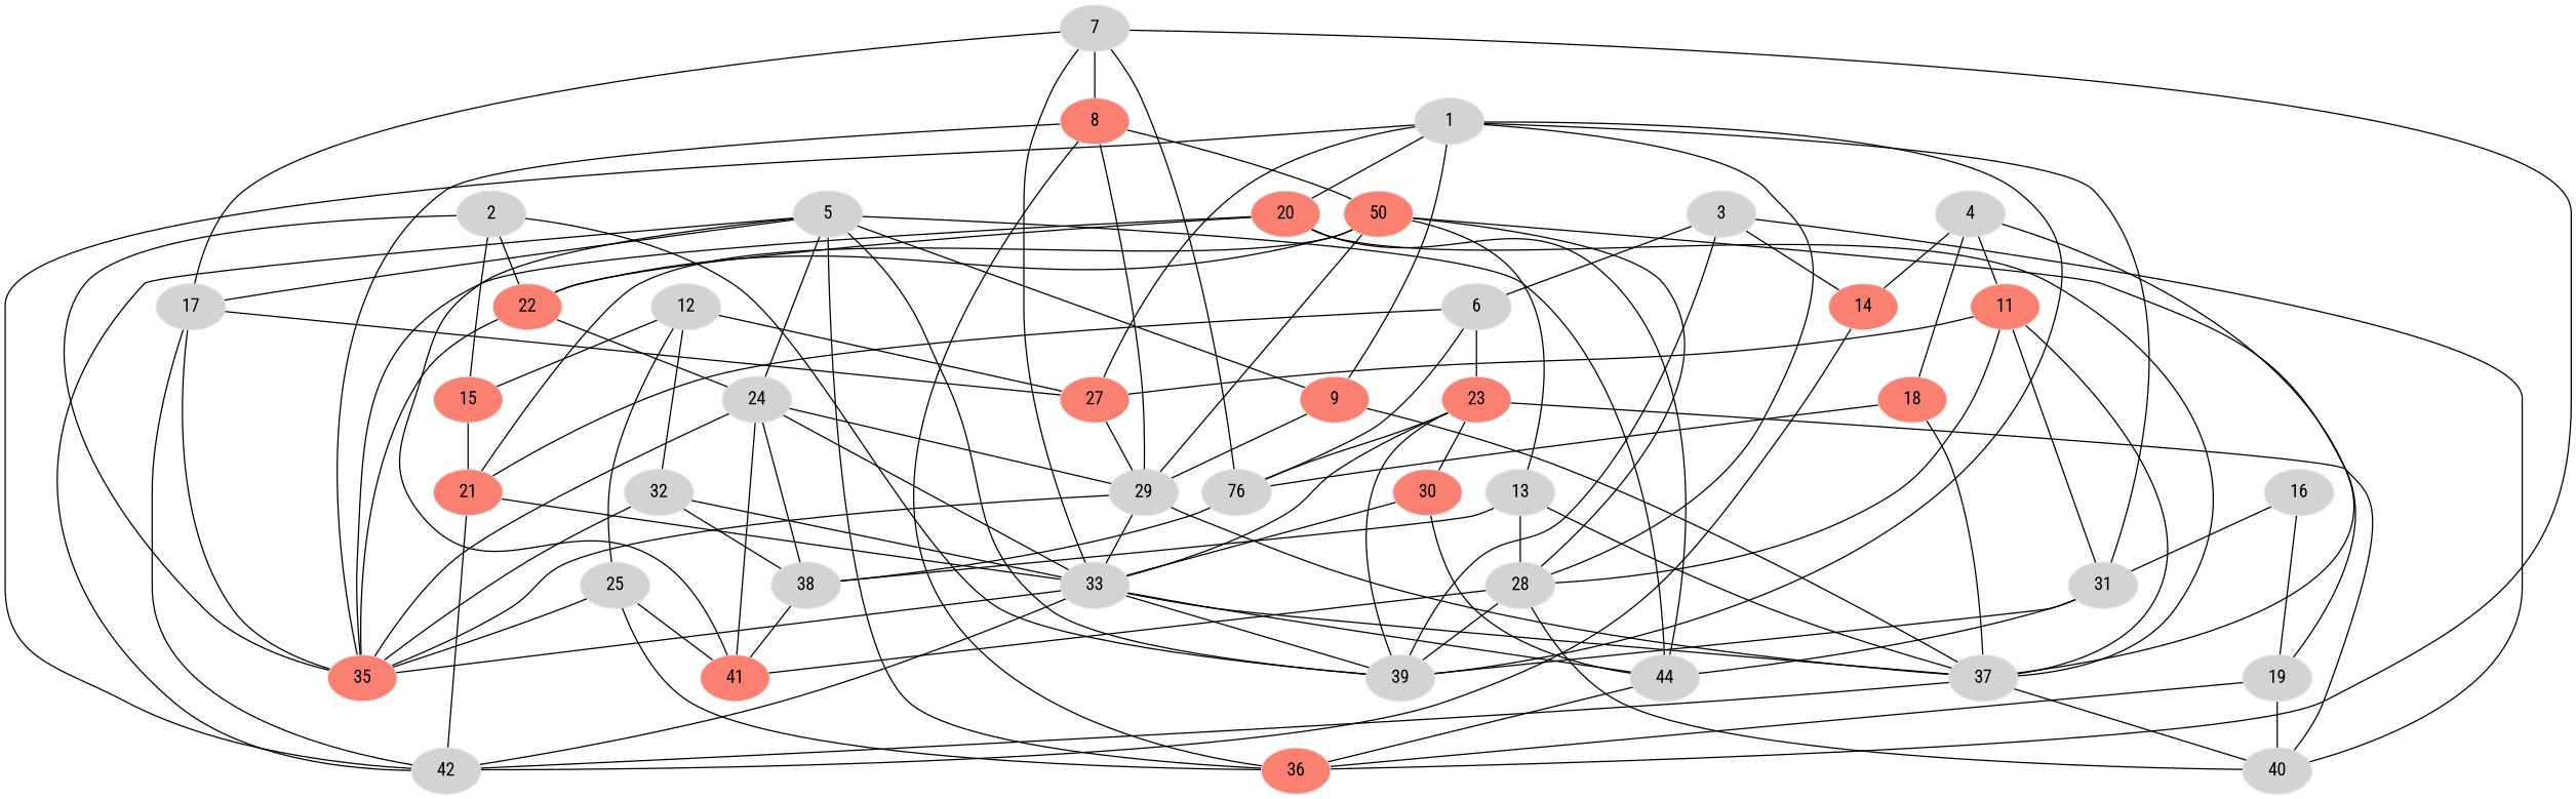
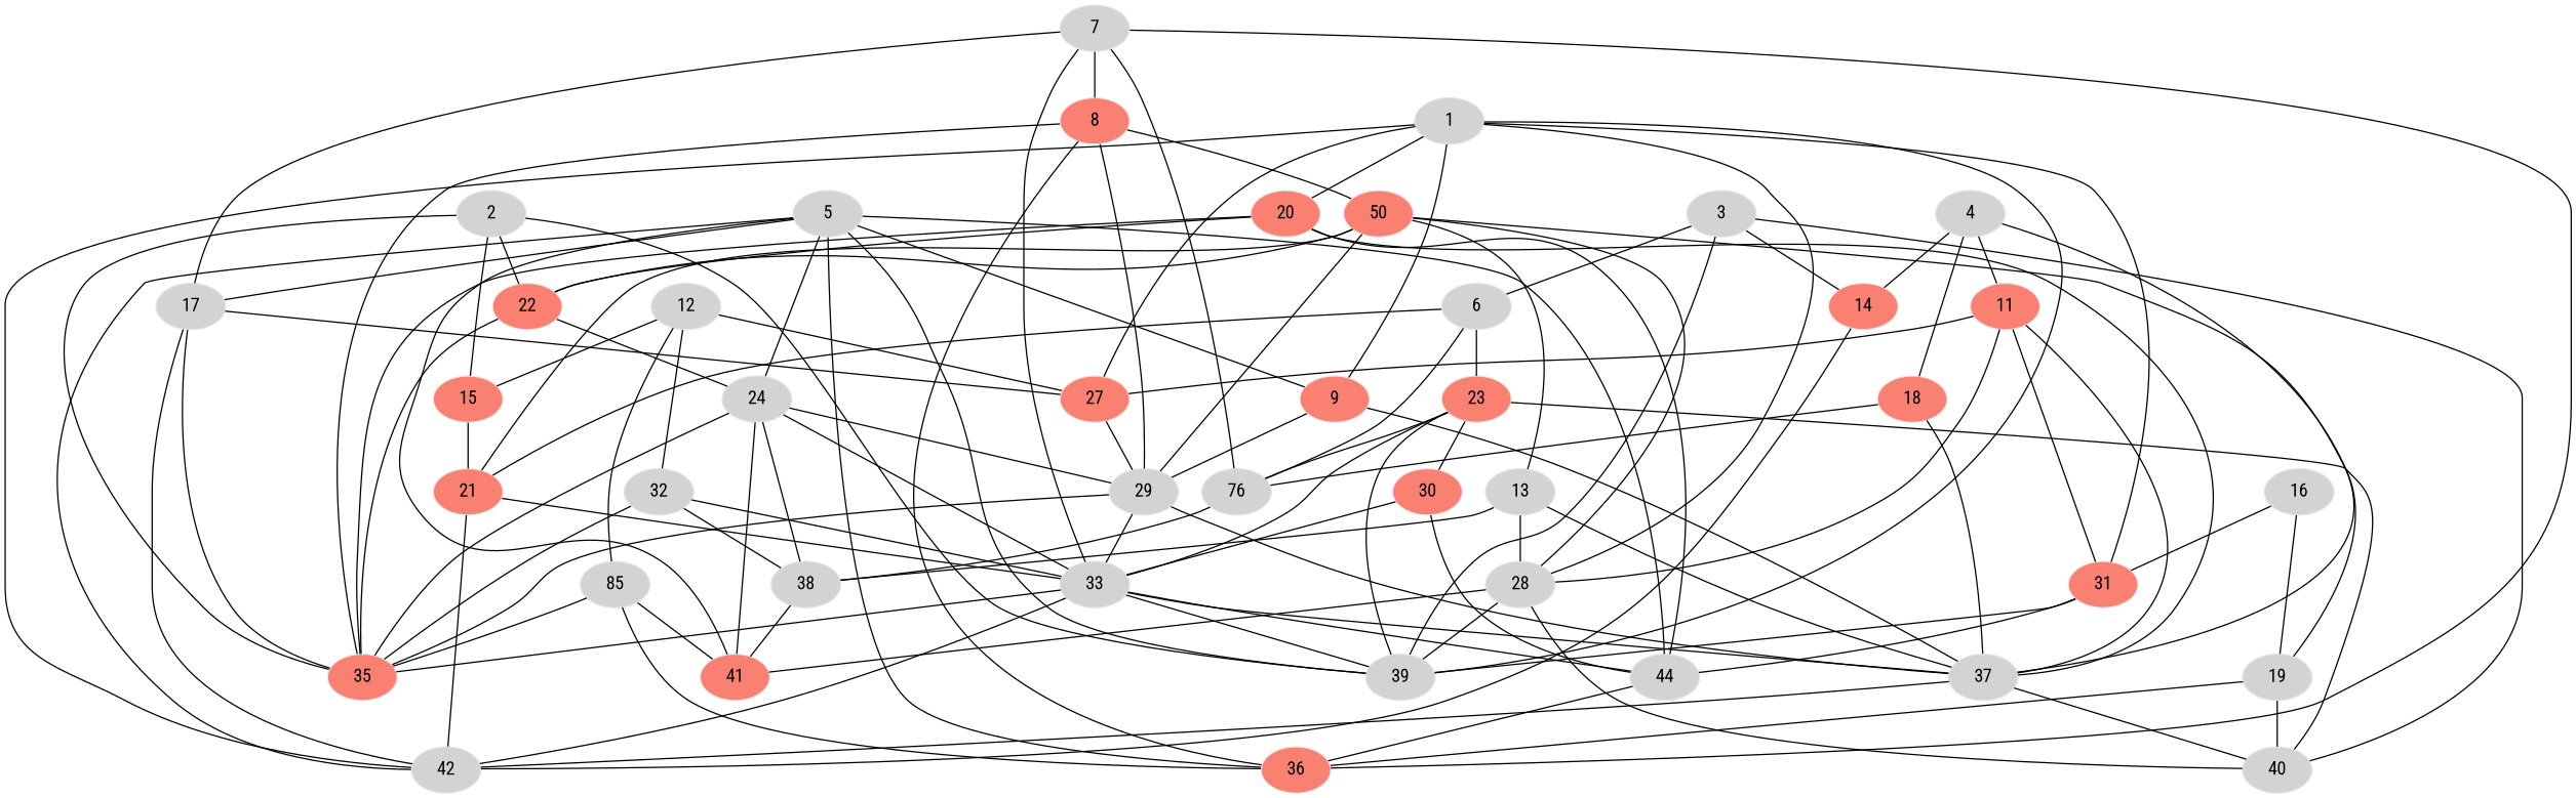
  graph {
    fontname="Roboto Condensed"
    node [color=gray90 fillcolor=lightgrey fontname="Roboto Condensed" style=filled]
    edge [fontname="Roboto Condensed" weight=1.0]
    9 [fillcolor=salmon]
    1
    20 [fillcolor=salmon]
    27 [fillcolor=salmon]
    28
-   31
+   31 [fillcolor=salmon]
    39
    42
    37
    29
    22 [fillcolor=salmon]
    35 [fillcolor=salmon]
    n13 [label=44]
    40
    41 [fillcolor=salmon]
    2
    15 [fillcolor=salmon]
    21 [fillcolor=salmon]
    24
    3
    6
    14 [fillcolor=salmon]
    23 [fillcolor=salmon]
    n24 [label=76]
    4
    11 [fillcolor=salmon]
    18 [fillcolor=salmon]
    5
    17
    36 [fillcolor=salmon]
    33
    38
    30 [fillcolor=salmon]
    7
    8 [fillcolor=salmon]
    n36 [fillcolor=salmon label=50]
    13
    19
    12
-   25
+   25 [label=85]
    32
    16
    9 -- 37
    9 -- 29
    1 -- 9
    1 -- 20
    1 -- 27
    1 -- 28
    1 -- 31
    1 -- 39
    1 -- 42
    20 -- 37
    20 -- 22
    20 -- 35
    20 -- n13
    27 -- 29
    28 -- 39
    28 -- 40 [weight=2.0]
    28 -- 41
    31 -- 39
    31 -- n13
    37 -- 42
    37 -- 40
    29 -- 37
    29 -- 35
    29 -- 33
    22 -- 35
    22 -- 24
    n13 -- 36
    2 -- 39
    2 -- 22
    2 -- 35
    2 -- 15
    15 -- 21
    21 -- 42
    21 -- 33
    24 -- 29
    24 -- 35
    24 -- 41
    24 -- 33 [weight=2.0]
    24 -- 38 [weight=2.0]
    3 -- 39
    3 -- 40 [weight=2.0]
    3 -- 6
    3 -- 14
    6 -- 21
    6 -- 23
    6 -- n24
    14 -- 42
    23 -- 39
    23 -- 40
    23 -- n24
    23 -- 33
    23 -- 30
    n24 -- 38
    4 -- 37
    4 -- 14
    4 -- 11
    4 -- 18
    11 -- 27
    11 -- 28
    11 -- 31
    11 -- 37 [weight=2.0]
    18 -- 37
    18 -- n24
    5 -- 9
    5 -- 39
    5 -- 42
    5 -- n13 [weight=2.0]
    5 -- 41
    5 -- 24
    5 -- 17
    5 -- 36
    17 -- 27
    17 -- 42
    17 -- 35
    33 -- 39
    33 -- 42
    33 -- 37
    33 -- 35
    33 -- n13
    38 -- 41
    30 -- n13
    30 -- 33 [weight=2.0]
    7 -- n24
    7 -- 17
    7 -- 36
    7 -- 33
    7 -- 8
    8 -- 29
    8 -- 35
    8 -- 36
    8 -- n36 [weight=2.0]
    n36 -- 28
    n36 -- 29
    n36 -- 22
    n36 -- 21
    n36 -- 13
    n36 -- 19
    13 -- 28
    13 -- 37
    13 -- 38
    19 -- 40
    19 -- 36
    12 -- 27 [weight=2.0]
    12 -- 15
    12 -- 25
    12 -- 32
    25 -- 35
    25 -- 41
    25 -- 36
    32 -- 35
    32 -- 33 [weight=2.0]
    32 -- 38
    16 -- 31
    16 -- 19
  }
